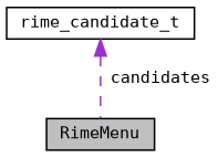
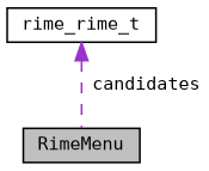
  digraph {
    fontname="DejaVu Sans Mono"
    node [color=black fontname="DejaVu Sans Mono" fontsize=10 shape=record style=filled]
    n1 [fillcolor=grey75 fontcolor=black height=0.2 label=RimeMenu width=0.4]
-   n2 [fillcolor=white height=0.2 label=rime_candidate_t width=0.4]
+   n2 [fillcolor=white height=0.2 label=rime_rime_t width=0.4]
    n2 -> n1 [color=darkorchid3 dir=back fontname="DejaVu Sans Mono" fontsize=10 label=" candidates" labelfontname=Helvetica labelfontsize=10 style=dashed]
  }
